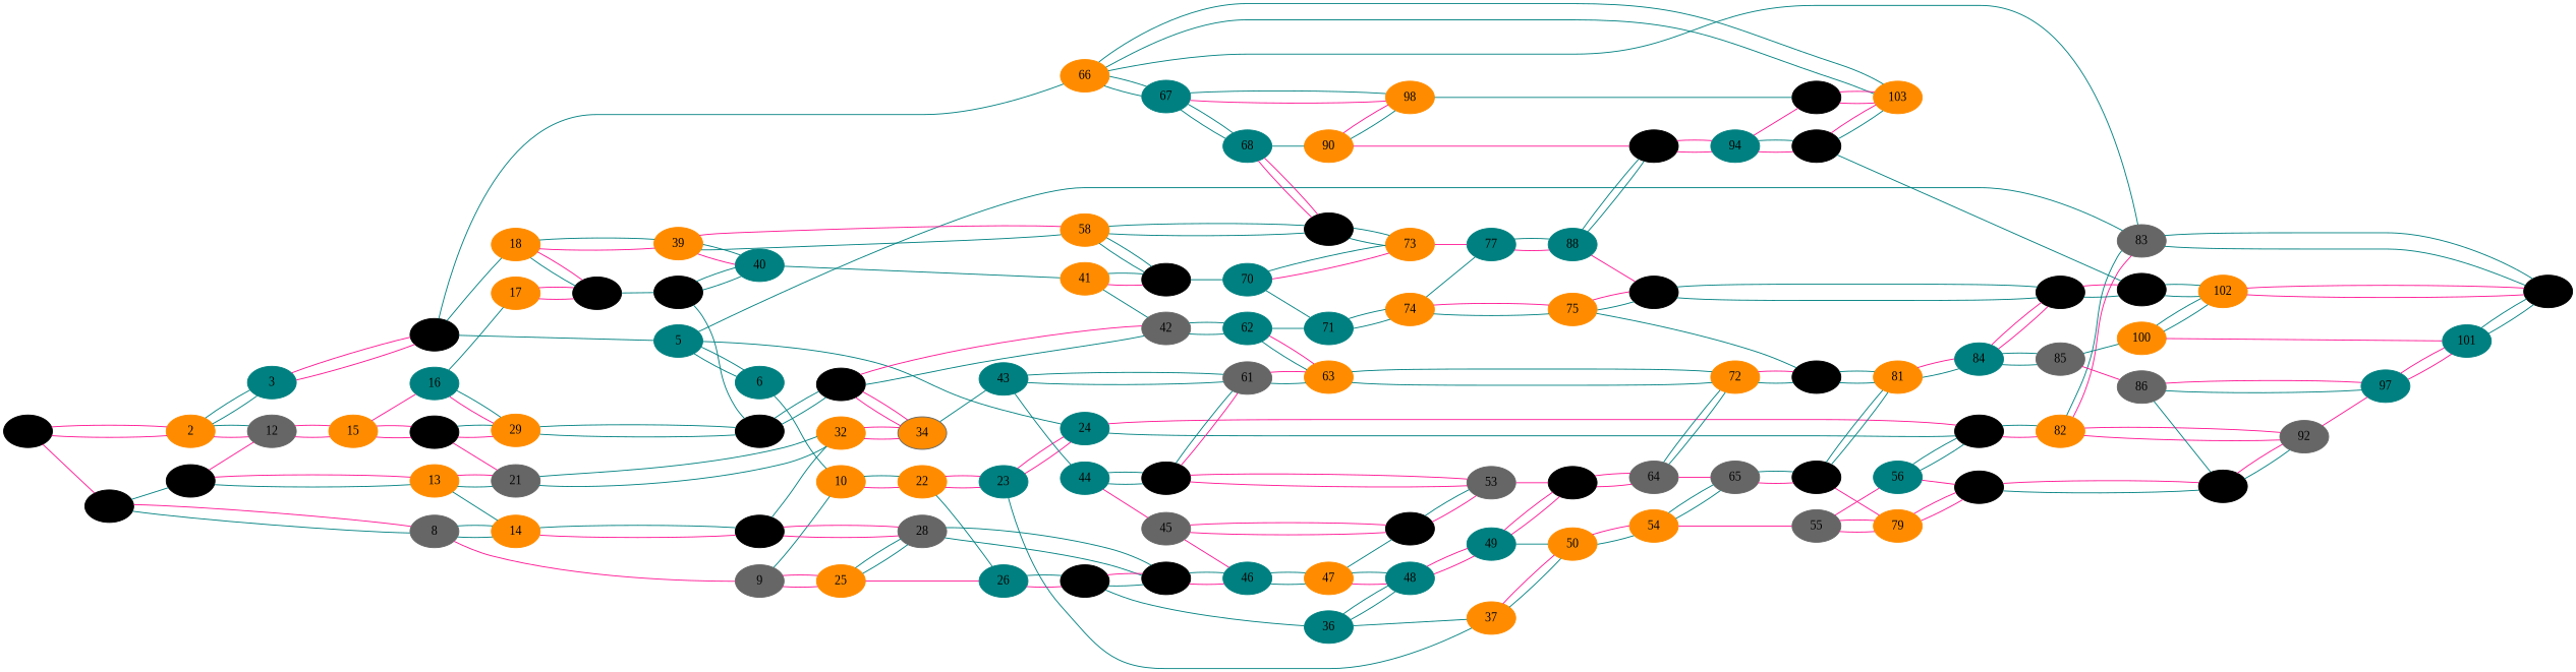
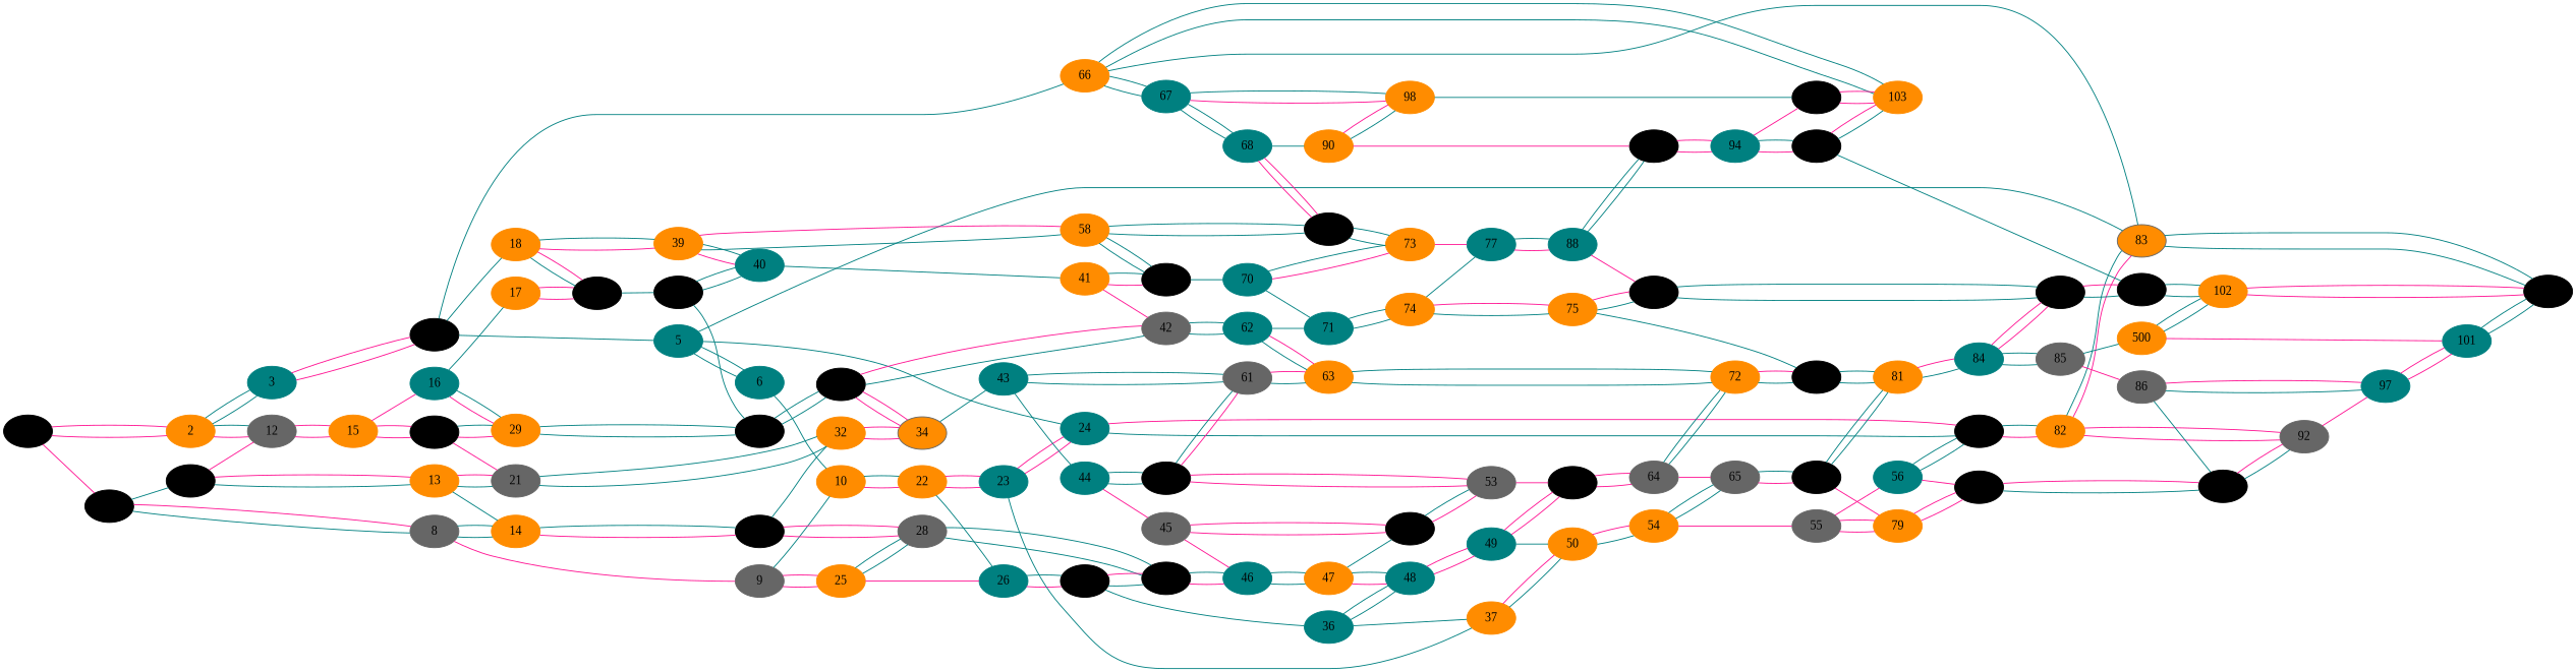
  graph {
    fontname="Liberation Serif"
    rankdir=LR
    node [color=darkorange fontname="Liberation Serif" style=filled]
    edge [color=teal fontname="Liberation Serif"]
    1 [color=black]
    2
    7 [color=black]
    3 [color=teal]
    12 [color=gray40]
    8 [color=gray40]
    11 [color=black]
    4 [color=black]
    15
    5 [color=teal]
    18
    66
    6 [color=teal]
    24 [color=teal]
-   83 [color=gray40]
+   83 [color=gray40 fillcolor=darkorange]
    19 [color=black]
    39
    67 [color=teal]
    103
    10
    57 [color=black]
    104 [color=black]
    22
    9 [color=gray40]
    14
    13
    25
    27 [color=black]
    26 [color=teal]
    28 [color=gray40]
    23 [color=teal]
    21 [color=gray40]
    16 [color=teal]
    20 [color=black]
    32
    17
    29
    31 [color=black]
    30 [color=black]
    40 [color=teal]
    58
    34 [color=gray40 fillcolor=darkorange]
    37
    35 [color=black]
    50
    82
    38 [color=black]
    36 [color=teal]
    46 [color=teal]
    33 [color=black]
    41
    42 [color=gray40]
    43 [color=teal]
    62 [color=teal]
    44 [color=teal]
    61 [color=gray40]
    48 [color=teal]
    49 [color=teal]
    54
    47
    59 [color=black]
    69 [color=black]
    70 [color=teal]
    63
    71 [color=teal]
    45 [color=gray40]
    52 [color=black]
    51 [color=black]
    53 [color=gray40]
    60 [color=black]
    64 [color=gray40]
    55 [color=gray40]
    65 [color=gray40]
    56 [color=teal]
    79
    78 [color=black]
    80 [color=black]
    87 [color=black]
    92 [color=gray40]
    73
    72
    74
    76 [color=black]
    81
    68 [color=teal]
    98
    90
    99 [color=black]
    91 [color=black]
    77 [color=teal]
    75
    88 [color=teal]
    89 [color=black]
    93 [color=black]
    84 [color=teal]
    85 [color=gray40]
    97 [color=teal]
    86 [color=gray40]
-   100
+   100 [label=500]
    96 [color=black]
    102
    101 [color=teal]
    94 [color=teal]
    95 [color=black]
    1 -- 2 [color=deeppink]
    1 -- 2 [color=deeppink]
    1 -- 7 [color=deeppink]
    2 -- 3
    2 -- 3
    2 -- 12 [color=deeppink]
    2 -- 12
    7 -- 8
    7 -- 8 [color=deeppink]
    7 -- 11
    3 -- 4 [color=deeppink]
    3 -- 4 [color=deeppink]
    12 -- 15 [color=deeppink]
    12 -- 15 [color=deeppink]
    8 -- 9 [color=deeppink]
    8 -- 14
    8 -- 14
    11 -- 12 [color=deeppink]
    11 -- 13
    11 -- 13 [color=deeppink]
    4 -- 5
    4 -- 18
    4 -- 66
    15 -- 16 [color=deeppink]
    15 -- 20 [color=deeppink]
    15 -- 20 [color=deeppink]
    5 -- 6
    5 -- 6
    5 -- 24
    5 -- 83
    18 -- 19
    18 -- 19 [color=deeppink]
    18 -- 39 [color=deeppink]
    18 -- 39
    66 -- 83
    66 -- 67
    66 -- 67
    66 -- 103
    66 -- 103
    6 -- 10
    24 -- 57
    24 -- 57 [color=deeppink]
    83 -- 104
    83 -- 104
    19 -- 30
    39 -- 40 [color=deeppink]
    39 -- 40
    39 -- 58
    39 -- 58 [color=deeppink]
    67 -- 68
    67 -- 68
    67 -- 98 [color=deeppink]
    67 -- 98
    10 -- 22 [color=deeppink]
    10 -- 22
    57 -- 82 [color=deeppink]
    57 -- 82
    22 -- 26
    22 -- 23 [color=deeppink]
    22 -- 23 [color=deeppink]
    9 -- 10
    9 -- 25 [color=deeppink]
    9 -- 25 [color=deeppink]
    14 -- 27 [color=deeppink]
    14 -- 27
    13 -- 14
    13 -- 21
    13 -- 21 [color=deeppink]
    25 -- 26 [color=deeppink]
    25 -- 28
    25 -- 28
    27 -- 28 [color=deeppink]
    27 -- 28 [color=deeppink]
    27 -- 32
    26 -- 35 [color=deeppink]
    26 -- 35
    28 -- 38
    28 -- 38
    23 -- 24 [color=deeppink]
    23 -- 24 [color=deeppink]
    23 -- 37
    21 -- 32
    21 -- 32
    16 -- 17
    16 -- 29 [color=deeppink]
    16 -- 29
    20 -- 21 [color=deeppink]
    20 -- 29 [color=deeppink]
    20 -- 29
    32 -- 34 [color=deeppink]
    32 -- 34 [color=deeppink]
    17 -- 19 [color=deeppink]
    17 -- 19 [color=deeppink]
    29 -- 31
    29 -- 31
    31 -- 33
    31 -- 33
    30 -- 31
    30 -- 40
    30 -- 40
    40 -- 41
    58 -- 59
    58 -- 59
    58 -- 69
    58 -- 69
    34 -- 43
    37 -- 50
    37 -- 50 [color=deeppink]
    35 -- 38
    35 -- 38 [color=deeppink]
    35 -- 36
    50 -- 54
    50 -- 54 [color=deeppink]
    82 -- 83 [color=deeppink]
    82 -- 83
    82 -- 92 [color=deeppink]
    82 -- 92 [color=deeppink]
    38 -- 46 [color=deeppink]
    38 -- 46
    36 -- 37
    36 -- 48
    36 -- 48
    46 -- 47
    46 -- 47
    33 -- 34 [color=deeppink]
    33 -- 34 [color=deeppink]
    33 -- 42
    33 -- 42 [color=deeppink]
-   41 -- 42
+   41 -- 42 [color=deeppink]
    41 -- 59 [color=deeppink]
    41 -- 59
    42 -- 62
    42 -- 62
    43 -- 44
    43 -- 61
    43 -- 61
    62 -- 63
    62 -- 63 [color=deeppink]
    62 -- 71
    44 -- 45 [color=deeppink]
    44 -- 52
    44 -- 52
    61 -- 63
    61 -- 63 [color=deeppink]
    48 -- 49 [color=deeppink]
    48 -- 49 [color=deeppink]
    49 -- 50
    49 -- 60 [color=deeppink]
    49 -- 60 [color=deeppink]
    54 -- 55 [color=deeppink]
    54 -- 65
    54 -- 65
    47 -- 48 [color=deeppink]
    47 -- 48
    47 -- 51
    59 -- 70
    69 -- 73
    69 -- 73
    70 -- 71
    70 -- 73 [color=deeppink]
    70 -- 73
    63 -- 72
    63 -- 72
    71 -- 74
    71 -- 74
    45 -- 46 [color=deeppink]
    45 -- 51 [color=deeppink]
    45 -- 51 [color=deeppink]
    52 -- 61 [color=deeppink]
    52 -- 61
    52 -- 53 [color=deeppink]
    52 -- 53 [color=deeppink]
    51 -- 53 [color=deeppink]
    51 -- 53
    53 -- 60 [color=deeppink]
    60 -- 64 [color=deeppink]
    60 -- 64 [color=deeppink]
    64 -- 65 [color=deeppink]
    64 -- 72
    64 -- 72
    55 -- 56 [color=deeppink]
    55 -- 79 [color=deeppink]
    55 -- 79 [color=deeppink]
    65 -- 78 [color=deeppink]
    65 -- 78
    56 -- 57
    56 -- 57
    56 -- 80 [color=deeppink]
    79 -- 80 [color=deeppink]
    79 -- 80 [color=deeppink]
    78 -- 79 [color=deeppink]
    78 -- 81
    78 -- 81
    80 -- 87
    80 -- 87 [color=deeppink]
    87 -- 92
    87 -- 92 [color=deeppink]
    92 -- 97 [color=deeppink]
    73 -- 77 [color=deeppink]
    72 -- 76
    72 -- 76 [color=deeppink]
    74 -- 77
    74 -- 75
    74 -- 75 [color=deeppink]
    76 -- 81
    76 -- 81
    81 -- 84
    81 -- 84 [color=deeppink]
    68 -- 69 [color=deeppink]
    68 -- 69 [color=deeppink]
    68 -- 90
    98 -- 99
    90 -- 98
    90 -- 98 [color=deeppink]
    90 -- 91 [color=deeppink]
    99 -- 103 [color=deeppink]
    99 -- 103 [color=deeppink]
    91 -- 94 [color=deeppink]
    91 -- 94 [color=deeppink]
    77 -- 88 [color=deeppink]
    77 -- 88
    75 -- 76
    75 -- 89
    75 -- 89 [color=deeppink]
    88 -- 91
    88 -- 91
    88 -- 89 [color=deeppink]
    89 -- 93
    89 -- 93
    93 -- 96
    93 -- 96 [color=deeppink]
    84 -- 93 [color=deeppink]
    84 -- 93 [color=deeppink]
    84 -- 85
    84 -- 85
    85 -- 86 [color=deeppink]
    85 -- 100
    97 -- 101 [color=deeppink]
    97 -- 101 [color=deeppink]
    86 -- 87
    86 -- 97
    86 -- 97 [color=deeppink]
    100 -- 102
    100 -- 102
    100 -- 101 [color=deeppink]
    96 -- 102
    96 -- 102
    102 -- 104 [color=deeppink]
    102 -- 104 [color=deeppink]
    101 -- 104
    101 -- 104
    94 -- 99 [color=deeppink]
    94 -- 95 [color=deeppink]
    94 -- 95
    95 -- 103
    95 -- 103 [color=deeppink]
    95 -- 96
  }
